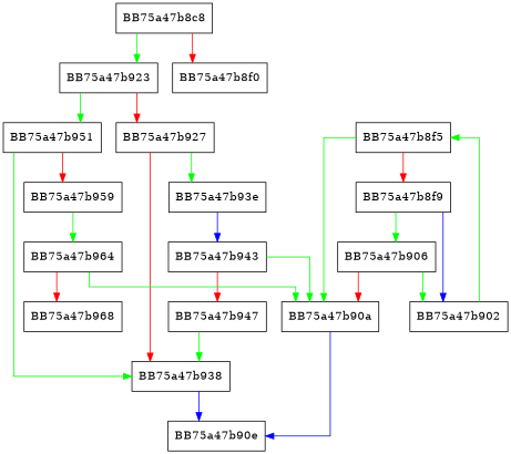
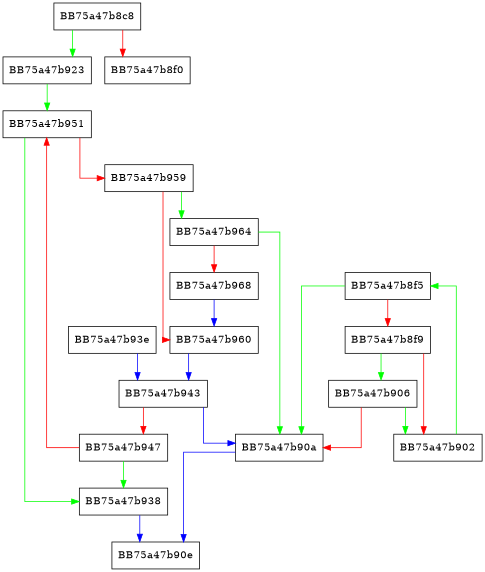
  digraph {
    splines=ortho
    node [shape=box]
    edge [color=green]
    BB75a47b8c8
    BB75a47b923
    BB75a47b8f0
-   BB75a47b927
    BB75a47b951
    BB75a47b93e
    BB75a47b943
    BB75a47b938
    BB75a47b8f5
    BB75a47b90a
    BB75a47b8f9
    BB75a47b90e
    BB75a47b906
    BB75a47b902
    BB75a47b947
    BB75a47b959
    BB75a47b964
+   BB75a47b960
    BB75a47b968
    BB75a47b8c8 -> BB75a47b923
    BB75a47b8c8 -> BB75a47b8f0 [color=red]
-   BB75a47b923 -> BB75a47b927 [color=red]
    BB75a47b923 -> BB75a47b951
-   BB75a47b927 -> BB75a47b93e
-   BB75a47b927 -> BB75a47b938 [color=red]
    BB75a47b951 -> BB75a47b938
    BB75a47b951 -> BB75a47b959 [color=red]
    BB75a47b93e -> BB75a47b943 [color=blue]
-   BB75a47b943 -> BB75a47b90a
+   BB75a47b943 -> BB75a47b90a [color=blue]
    BB75a47b943 -> BB75a47b947 [color=red]
    BB75a47b938 -> BB75a47b90e [color=blue]
    BB75a47b8f5 -> BB75a47b90a
    BB75a47b8f5 -> BB75a47b8f9 [color=red]
    BB75a47b90a -> BB75a47b90e [color=blue]
    BB75a47b8f9 -> BB75a47b906
-   BB75a47b8f9 -> BB75a47b902 [color=blue]
+   BB75a47b8f9 -> BB75a47b902 [color=red]
    BB75a47b906 -> BB75a47b90a [color=red]
    BB75a47b906 -> BB75a47b902
    BB75a47b902 -> BB75a47b8f5
+   BB75a47b947 -> BB75a47b951 [color=red]
    BB75a47b947 -> BB75a47b938
    BB75a47b959 -> BB75a47b964
+   BB75a47b959 -> BB75a47b960 [color=red]
    BB75a47b964 -> BB75a47b90a
    BB75a47b964 -> BB75a47b968 [color=red]
+   BB75a47b960 -> BB75a47b943 [color=blue]
+   BB75a47b968 -> BB75a47b960 [color=blue]
  }
